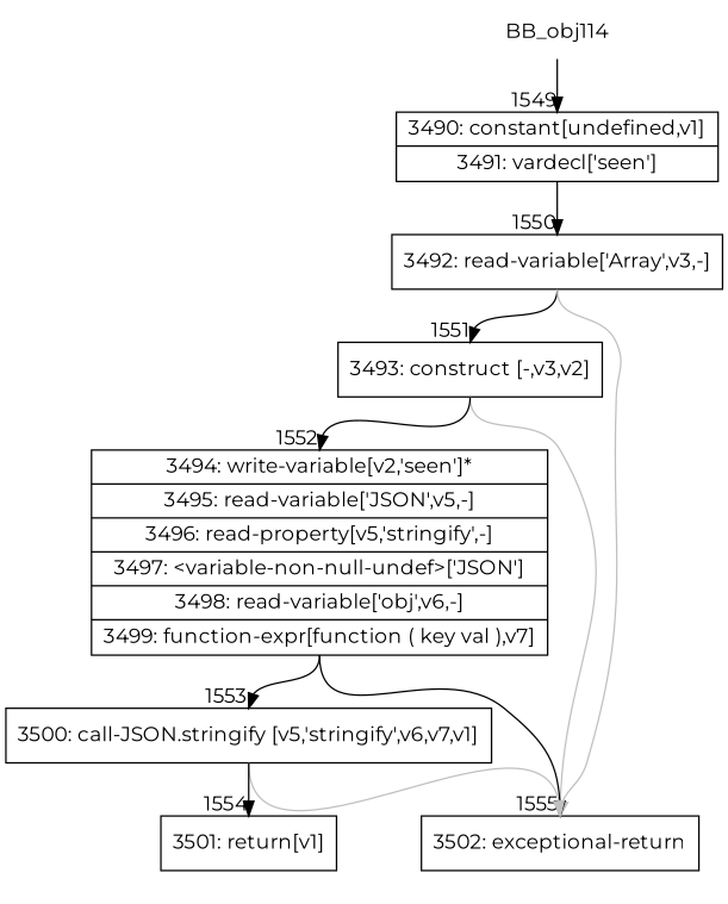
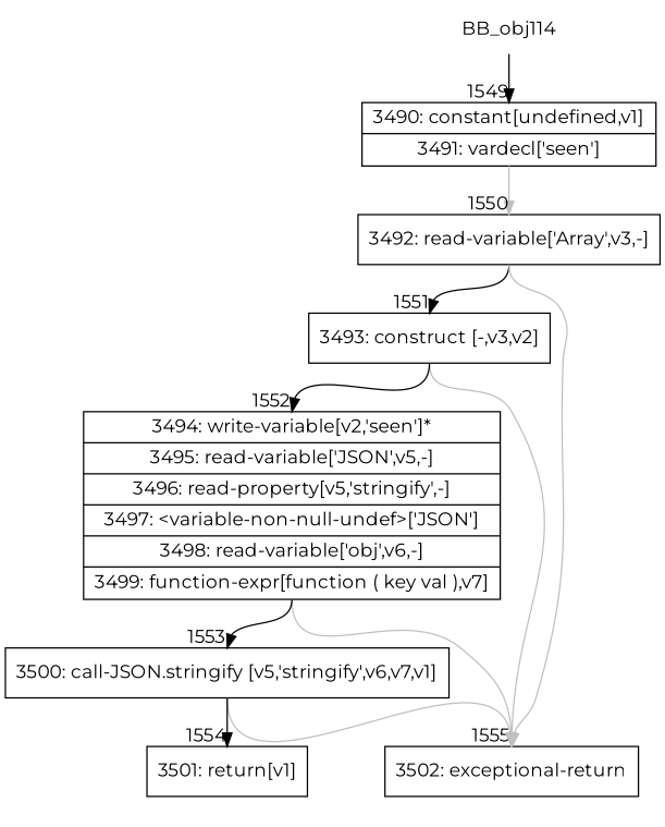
  digraph {
    fontname=Montserrat
    rankdir=TD
    node [fontname=Montserrat shape=record]
    edge [fontname=Montserrat headport=n tailport=s]
    n1 [label=BB_obj114 shape=none]
    n2 [label="{3490: constant[undefined,v1]|3491: vardecl['seen']}"]
    n3 [label="{3492: read-variable['Array',v3,-]}"]
    n4 [label="{3493: construct [-,v3,v2]}"]
    n5 [label="{3502: exceptional-return}"]
    n6 [label="{3494: write-variable[v2,'seen']*|3495: read-variable['JSON',v5,-]|3496: read-property[v5,'stringify',-]|3497: \<variable-non-null-undef\>['JSON']|3498: read-variable['obj',v6,-]|3499: function-expr[function ( key val ),v7]}"]
    n7 [label="{3500: call-JSON.stringify [v5,'stringify',v6,v7,v1]}"]
    n8 [label="{3501: return[v1]}"]
    n1 -> n2 [headlabel="    1549"]
-   n2 -> n3 [headlabel="      1550"]
+   n2 -> n3 [headlabel="      1550" color=gray]
    n3 -> n4 [headlabel="      1551"]
    n3 -> n5 [color=gray headlabel="      1555"]
    n4 -> n5 [color=gray]
    n4 -> n6 [headlabel="      1552"]
-   n6 -> n5 [color=black]
+   n6 -> n5 [color=gray]
    n6 -> n7 [headlabel="      1553"]
    n7 -> n5 [color=gray]
    n7 -> n8 [headlabel="      1554"]
  }
